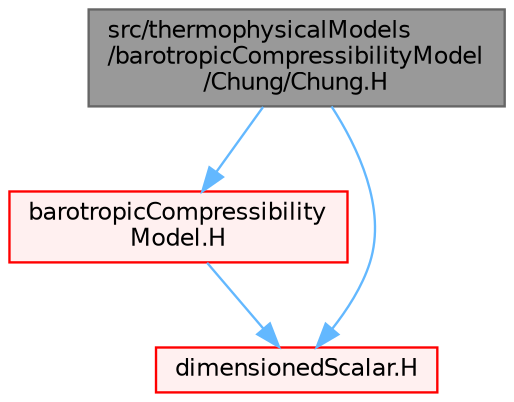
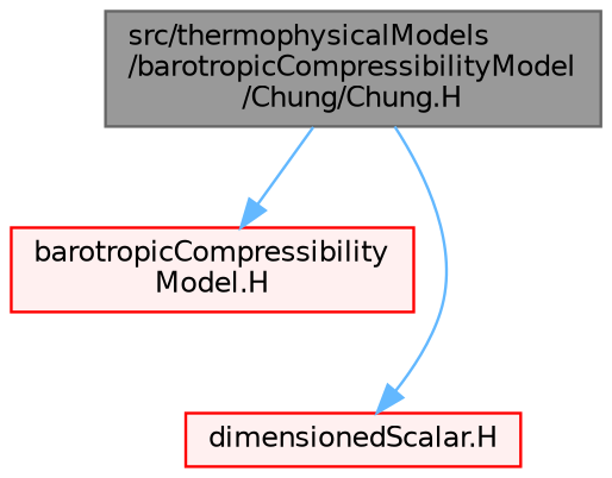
  digraph {
    node [color=red fillcolor="#FFF0F0" fontname=Helvetica fontsize=10 shape=box style=filled]
    edge [color=steelblue1 fontname=Helvetica fontsize=10 labelfontname=Helvetica labelfontsize=10 style=solid]
    n1 [color=gray40 fillcolor=grey60 fontcolor=black height=0.2 label="src/thermophysicalModels\l/barotropicCompressibilityModel\l/Chung/Chung.H" width=0.4]
    n2 [height=0.2 label="barotropicCompressibility\lModel.H" width=0.4]
    n3 [height=0.2 label="dimensionedScalar.H" width=0.4]
    n1 -> n2
    n1 -> n3
-   n2 -> n3
  }
